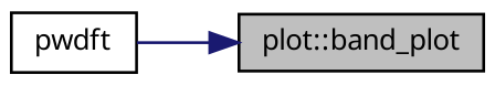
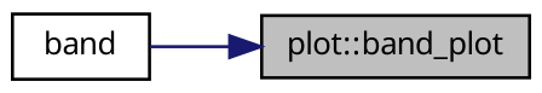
  digraph {
    rankdir=RL
    fontname="Noto Sans"
    node [color=black fontname="Noto Sans" fontsize=10 shape=record style=filled]
    n1 [fillcolor=grey75 fontcolor=black height=0.2 label="plot::band_plot" width=0.4]
-   n2 [fillcolor=white height=0.2 label=pwdft width=0.4]
+   n2 [fillcolor=white height=0.2 label=band width=0.4]
    n1 -> n2 [color=midnightblue dir=back fontname="Noto Sans" fontsize=10 labelfontname=Helvetica labelfontsize=10 style=solid]
  }
